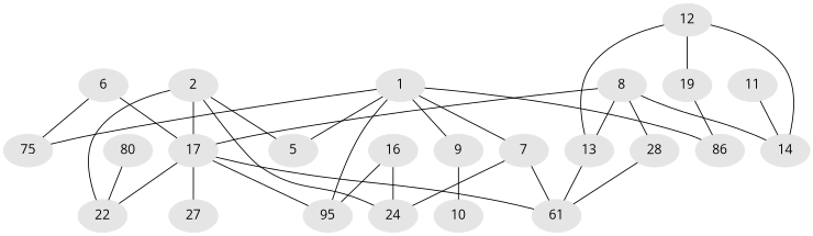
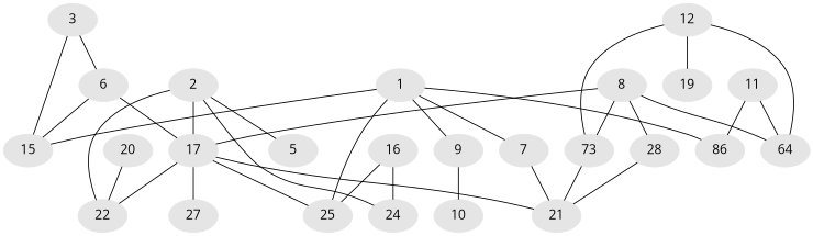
  graph {
    fontname="Open Sans"
    node [color=gray90 fontname="Open Sans" style=filled]
    edge [fontname="Open Sans" weight=1.0]
    1
    5
    7
    9
-   15 [label=75]
-   25 [label=95]
+   15
+   25
    n7 [label=86]
-   21 [label=61]
+   21
    24
    10
    2
    17
    22
    16
    27
+   3
    6
    8
-   13
-   14
+   13 [label=73]
+   14 [label=64]
    28
    11
    12
    19
-   20 [label=80]
-   1 -- 5
+   20
    1 -- 7
    1 -- 9 [weight=2.0]
    1 -- 15 [weight=2.0]
    1 -- 25
    1 -- n7
    7 -- 21
-   7 -- 24
    9 -- 10
    2 -- 5
    2 -- 24
    2 -- 17
    2 -- 22 [weight=2.0]
    17 -- 25
    17 -- 21 [weight=2.0]
    17 -- 22
    17 -- 27
    16 -- 25
    16 -- 24
+   3 -- 15
+   3 -- 6
    6 -- 15
    6 -- 17 [weight=2.0]
    8 -- 17
    8 -- 13 [weight=2.0]
    8 -- 14
    8 -- 28
    13 -- 21
    28 -- 21 [weight=2.0]
    11 -- 14
    12 -- 13
    12 -- 14
    12 -- 19
-   19 -- n7
+   11 -- n7
    20 -- 22
  }
